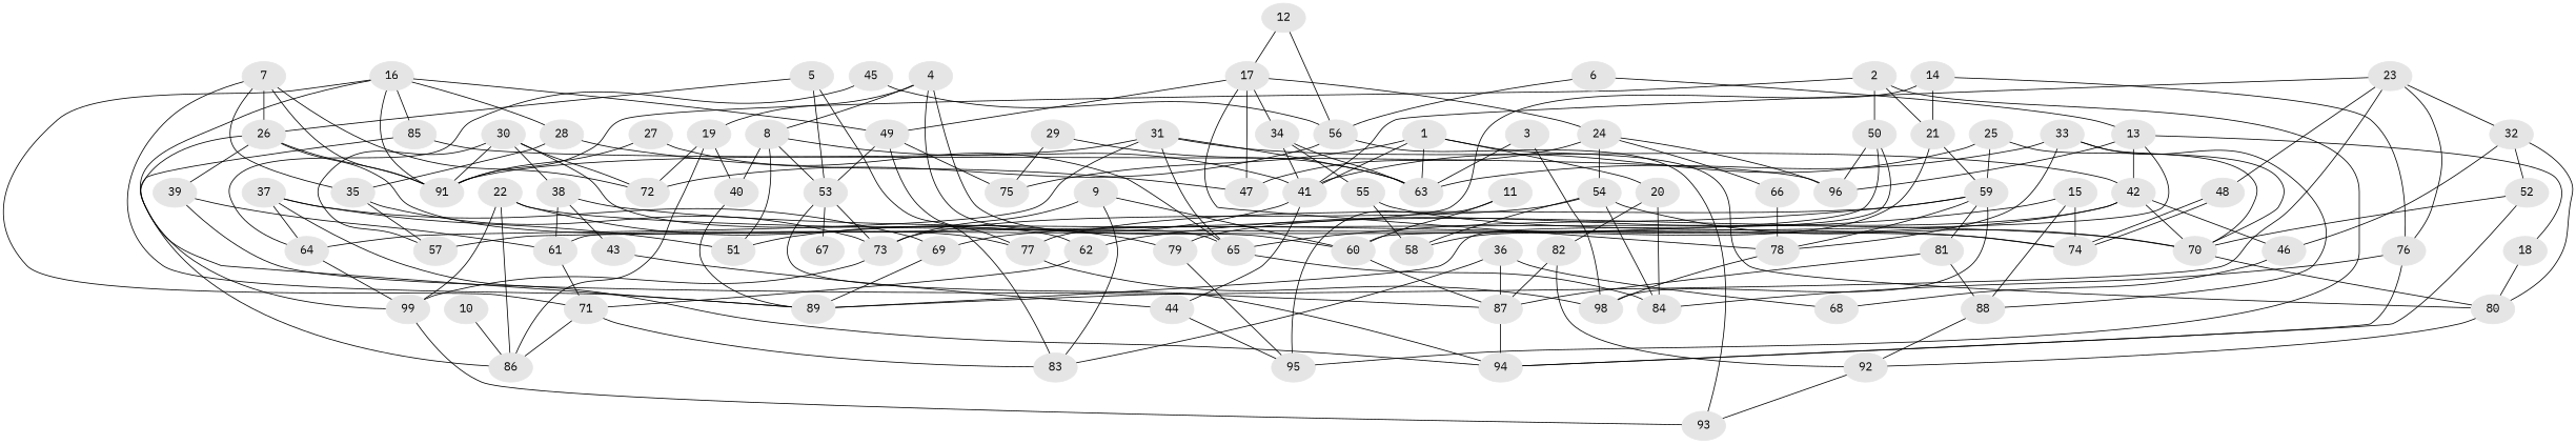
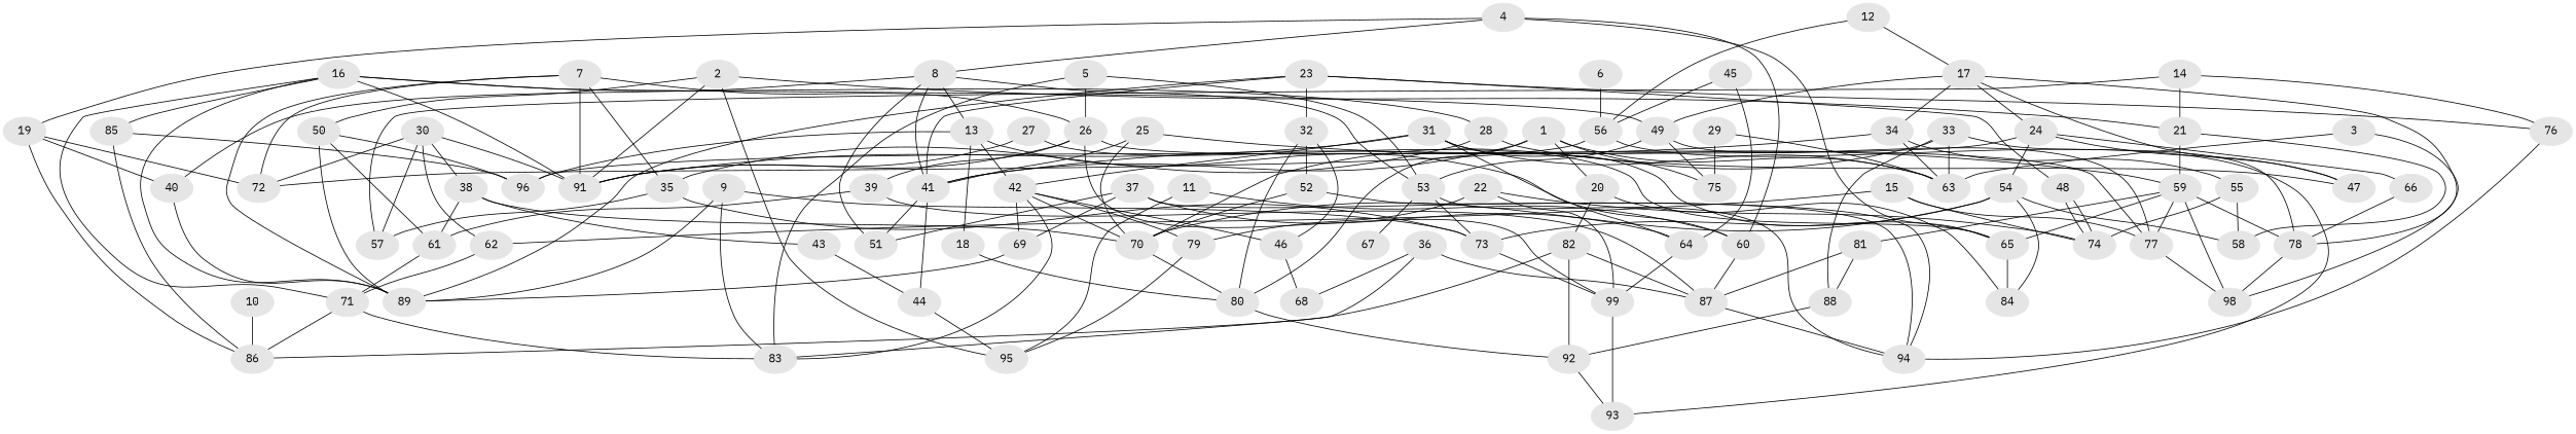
  graph {
    fontname="IBM Plex Mono"
    node [color=gray90 fontname="IBM Plex Mono" style=filled]
    edge [fontname="IBM Plex Mono"]
    1
    20
    41
    63
    75
    80
    82
    84
    51
    44
    2
    21
    50
    91
    95
    58
    59
    89
    96
    61
    3
    n22 [label=98]
    4
    8
    19
    60
    65
    53
    40
    72
    86
    87
    5
    26
    83
    n36 [label=99]
    39
    77
    67
    73
    94
    6
    13
    56
    18
    42
    93
    7
    35
    57
    9
    10
    11
    12
    17
    49
    24
    34
    47
    78
    79
    70
    46
    69
    14
    76
    15
    62
    74
    88
    71
    92
    16
    28
    85
    54
    66
    55
    81
    22
    23
    32
    48
    52
    25
    27
    29
    30
    38
    43
    31
    64
    68
    33
    36
    37
    45
    1 -- 20
    1 -- 41
    1 -- 63
    1 -- 75
    1 -- 80
    20 -- 82
    20 -- 84
    41 -- 51
    41 -- 44
    80 -- 92
    82 -- 87
    82 -- 92
    44 -- 95
    2 -- 21
    2 -- 50
    2 -- 91
    2 -- 95
    21 -- 58
    21 -- 59
    50 -- 89
    50 -- 96
    50 -- 61
    59 -- n22
    59 -- 65
    59 -- 77
    59 -- 78
    59 -- 81
    61 -- 71
    3 -- 63
    3 -- n22
    4 -- 8
    4 -- 19
    4 -- 60
    4 -- 65
    8 -- 41
    8 -- 51
    8 -- 53
    8 -- 40
    19 -- 40
    19 -- 72
    19 -- 86
    60 -- 87
    65 -- 84
    53 -- 67
    53 -- 73
    53 -- 94
    40 -- 89
    87 -- 94
    5 -- 53
    5 -- 26
    5 -- 83
    26 -- 91
    26 -- n36
    26 -- 39
    26 -- 77
    n36 -- 93
    39 -- 61
    39 -- 87
    77 -- n22
    73 -- n36
-   6 -- 13
+   8 -- 13
    6 -- 56
    13 -- 96
    13 -- 60
    13 -- 18
    13 -- 42
    56 -- 72
    56 -- 93
    18 -- 80
+   42 -- 83
    42 -- 79
    42 -- 70
    42 -- 46
    42 -- 69
    7 -- 91
    7 -- 89
    7 -- 72
    7 -- 26
    7 -- 35
    35 -- 73
    35 -- 57
-   9 -- 60
+   9 -- 89
    9 -- 83
    9 -- 73
    10 -- 86
    11 -- 95
    11 -- 60
    12 -- 56
    12 -- 17
    17 -- 49
    17 -- 24
    17 -- 34
    17 -- 47
    17 -- 78
    49 -- 75
    49 -- 53
    49 -- 77
    24 -- 96
    24 -- 47
    24 -- 54
    24 -- 66
    34 -- 41
    34 -- 63
    34 -- 55
    78 -- n22
    79 -- 95
    70 -- 80
    46 -- 68
    69 -- 89
    14 -- 21
    14 -- 57
    14 -- 76
-   76 -- 84
    76 -- 94
    15 -- 62
    15 -- 74
-   15 -- 88
+   15 -- 77
    62 -- 71
    88 -- 92
    71 -- 86
    71 -- 83
    92 -- 93
    16 -- 91
    16 -- 89
    16 -- 49
    16 -- 71
    16 -- 28
    16 -- 85
    28 -- 35
    28 -- 47
    85 -- 96
    85 -- 86
    54 -- 84
    54 -- 58
    54 -- 73
    54 -- 70
    66 -- 78
    55 -- 58
    55 -- 74
    81 -- 87
    81 -- 88
-   22 -- 86
+   82 -- 86
    22 -- n36
    22 -- 79
    22 -- 74
    23 -- 41
    23 -- 89
    23 -- 76
    23 -- 32
    23 -- 48
    32 -- 80
    32 -- 46
    32 -- 52
    48 -- 74
    48 -- 74
    52 -- 94
    52 -- 70
    25 -- 41
    25 -- 59
    25 -- 70
    27 -- 91
    27 -- 65
    29 -- 63
    29 -- 75
    30 -- 91
    30 -- 72
    30 -- 57
    30 -- 62
    30 -- 38
    38 -- 61
    38 -- 70
    38 -- 43
    43 -- 44
    31 -- 63
    31 -- 91
    31 -- 65
    31 -- 42
    31 -- 64
    64 -- n36
    33 -- 63
    33 -- 78
    33 -- 70
    33 -- 88
    36 -- 87
    36 -- 83
    36 -- 68
    37 -- 51
    37 -- 94
    37 -- 69
    37 -- 64
    45 -- 56
    45 -- 64
  }
